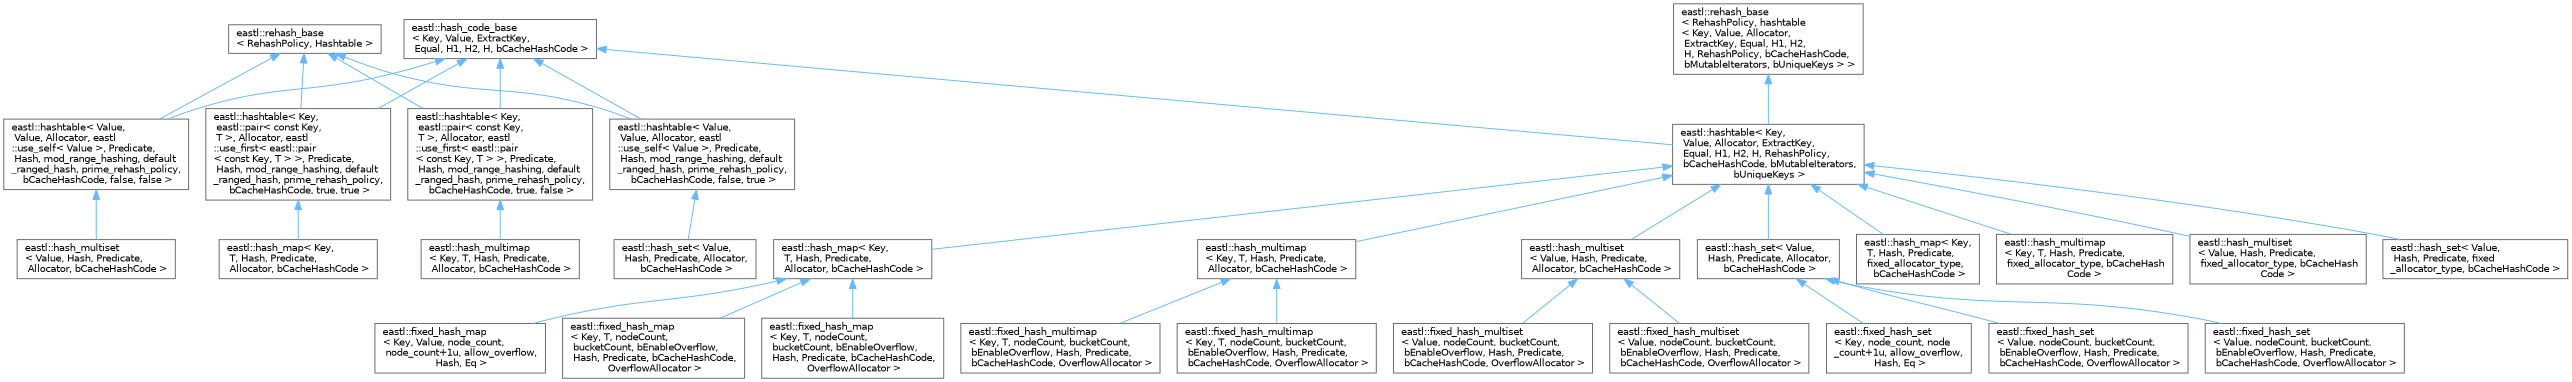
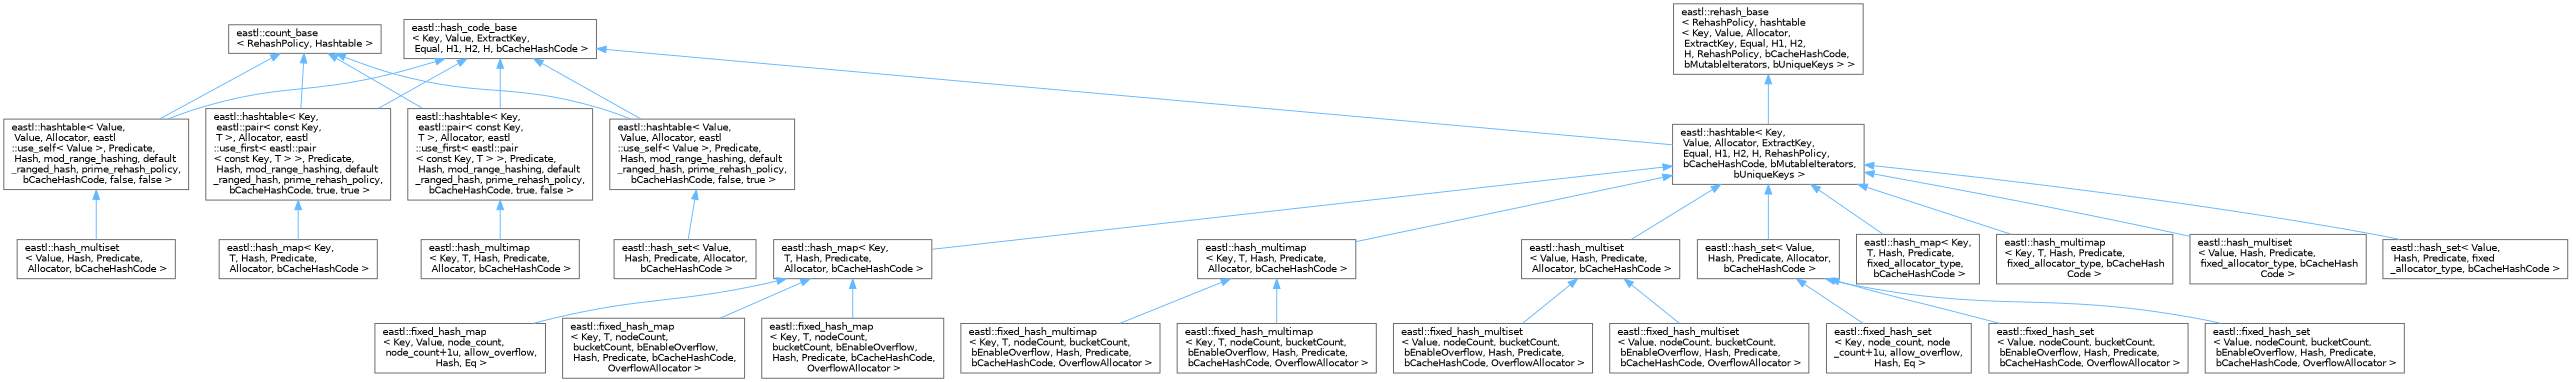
  digraph {
    rankdir=TB
    node [color=grey40 fillcolor=white fontname=Helvetica fontsize=10 shape=box style=filled]
    edge [color=steelblue1 dir=back fontname=Helvetica fontsize=10 labelfontname=Helvetica labelfontsize=10 style=solid]
    n1 [height=0.2 label="eastl::hash_code_base\l\< Key, Value, ExtractKey,\l Equal, H1, H2, H, bCacheHashCode \>" width=0.4]
    n2 [height=0.2 label="eastl::hashtable\< Key,\l eastl::pair\< const Key,\l T \>, Allocator, eastl\l::use_first\< eastl::pair\l\< const Key, T \> \>, Predicate,\l Hash, mod_range_hashing, default\l_ranged_hash, prime_rehash_policy,\l bCacheHashCode, true, true \>" width=0.4]
    n3 [height=0.2 label="eastl::hashtable\< Key,\l eastl::pair\< const Key,\l T \>, Allocator, eastl\l::use_first\< eastl::pair\l\< const Key, T \> \>, Predicate,\l Hash, mod_range_hashing, default\l_ranged_hash, prime_rehash_policy,\l bCacheHashCode, true, false \>" width=0.4]
    n4 [height=0.2 label="eastl::hashtable\< Value,\l Value, Allocator, eastl\l::use_self\< Value \>, Predicate,\l Hash, mod_range_hashing, default\l_ranged_hash, prime_rehash_policy,\l bCacheHashCode, false, true \>" width=0.4]
    n5 [height=0.2 label="eastl::hashtable\< Value,\l Value, Allocator, eastl\l::use_self\< Value \>, Predicate,\l Hash, mod_range_hashing, default\l_ranged_hash, prime_rehash_policy,\l bCacheHashCode, false, false \>" width=0.4]
    n6 [height=0.2 label="eastl::hashtable\< Key,\l Value, Allocator, ExtractKey,\l Equal, H1, H2, H, RehashPolicy,\l bCacheHashCode, bMutableIterators,\l bUniqueKeys \>" width=0.4]
    n7 [height=0.2 label="eastl::hash_map\< Key,\l T, Hash, Predicate,\l Allocator, bCacheHashCode \>" width=0.4]
    n8 [height=0.2 label="eastl::hash_multimap\l\< Key, T, Hash, Predicate,\l Allocator, bCacheHashCode \>" width=0.4]
    n9 [height=0.2 label="eastl::hash_set\< Value,\l Hash, Predicate, Allocator,\l bCacheHashCode \>" width=0.4]
    n10 [height=0.2 label="eastl::hash_multiset\l\< Value, Hash, Predicate,\l Allocator, bCacheHashCode \>" width=0.4]
    n11 [height=0.2 label="eastl::hash_map\< Key,\l T, Hash, Predicate,\l fixed_allocator_type,\l bCacheHashCode \>" width=0.4]
    n12 [height=0.2 label="eastl::hash_multimap\l\< Key, T, Hash, Predicate,\l fixed_allocator_type, bCacheHash\lCode \>" width=0.4]
    n13 [height=0.2 label="eastl::hash_multiset\l\< Value, Hash, Predicate,\l fixed_allocator_type, bCacheHash\lCode \>" width=0.4]
    n14 [height=0.2 label="eastl::hash_set\< Value,\l Hash, Predicate, fixed\l_allocator_type, bCacheHashCode \>" width=0.4]
    n15 [height=0.2 label="eastl::hash_map\< Key,\l T, Hash, Predicate,\l Allocator, bCacheHashCode \>" width=0.4]
    n16 [height=0.2 label="eastl::hash_multimap\l\< Key, T, Hash, Predicate,\l Allocator, bCacheHashCode \>" width=0.4]
    n17 [height=0.2 label="eastl::hash_multiset\l\< Value, Hash, Predicate,\l Allocator, bCacheHashCode \>" width=0.4]
    n18 [height=0.2 label="eastl::hash_set\< Value,\l Hash, Predicate, Allocator,\l bCacheHashCode \>" width=0.4]
    n19 [height=0.2 label="eastl::fixed_hash_map\l\< Key, Value, node_count,\l node_count+1u, allow_overflow,\l Hash, Eq \>" width=0.4]
    n20 [height=0.2 label="eastl::fixed_hash_map\l\< Key, T, nodeCount,\l bucketCount, bEnableOverflow,\l Hash, Predicate, bCacheHashCode,\l OverflowAllocator \>" width=0.4]
    n21 [height=0.2 label="eastl::fixed_hash_map\l\< Key, T, nodeCount,\l bucketCount, bEnableOverflow,\l Hash, Predicate, bCacheHashCode,\l OverflowAllocator \>" width=0.4]
    n22 [height=0.2 label="eastl::fixed_hash_multimap\l\< Key, T, nodeCount, bucketCount,\l bEnableOverflow, Hash, Predicate,\l bCacheHashCode, OverflowAllocator \>" width=0.4]
    n23 [height=0.2 label="eastl::fixed_hash_multimap\l\< Key, T, nodeCount, bucketCount,\l bEnableOverflow, Hash, Predicate,\l bCacheHashCode, OverflowAllocator \>" width=0.4]
    n24 [height=0.2 label="eastl::fixed_hash_multiset\l\< Value, nodeCount, bucketCount,\l bEnableOverflow, Hash, Predicate,\l bCacheHashCode, OverflowAllocator \>" width=0.4]
    n25 [height=0.2 label="eastl::fixed_hash_multiset\l\< Value, nodeCount, bucketCount,\l bEnableOverflow, Hash, Predicate,\l bCacheHashCode, OverflowAllocator \>" width=0.4]
    n26 [height=0.2 label="eastl::fixed_hash_set\l\< Key, node_count, node\l_count+1u, allow_overflow,\l Hash, Eq \>" width=0.4]
    n27 [height=0.2 label="eastl::fixed_hash_set\l\< Value, nodeCount, bucketCount,\l bEnableOverflow, Hash, Predicate,\l bCacheHashCode, OverflowAllocator \>" width=0.4]
    n28 [height=0.2 label="eastl::fixed_hash_set\l\< Value, nodeCount, bucketCount,\l bEnableOverflow, Hash, Predicate,\l bCacheHashCode, OverflowAllocator \>" width=0.4]
-   n29 [height=0.2 label="eastl::rehash_base\l\< RehashPolicy, Hashtable \>" width=0.4]
+   n29 [height=0.2 label="eastl::count_base\l\< RehashPolicy, Hashtable \>" width=0.4]
    n30 [height=0.2 label="eastl::rehash_base\l\< RehashPolicy, hashtable\l\< Key, Value, Allocator,\l ExtractKey, Equal, H1, H2,\l H, RehashPolicy, bCacheHashCode,\l bMutableIterators, bUniqueKeys \> \>" width=0.4]
    n1 -> n2
    n1 -> n3
    n1 -> n4
    n1 -> n5
    n1 -> n6
    n2 -> n7
    n3 -> n8
    n4 -> n9
    n5 -> n10
    n6 -> n11
    n6 -> n12
    n6 -> n13
    n6 -> n14
    n6 -> n15
    n6 -> n16
    n6 -> n17
    n6 -> n18
    n15 -> n19
    n15 -> n20
    n15 -> n21
    n16 -> n22
    n16 -> n23
    n17 -> n24
    n17 -> n25
    n18 -> n26
    n18 -> n27
    n18 -> n28
    n29 -> n2
    n29 -> n3
    n29 -> n4
    n29 -> n5
    n30 -> n6
  }
